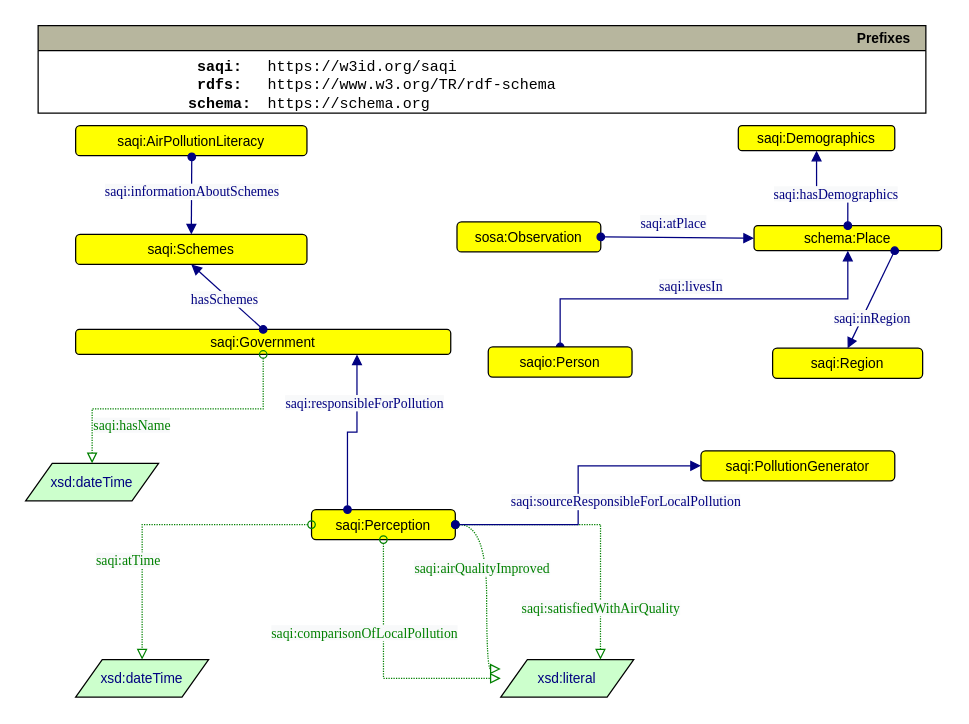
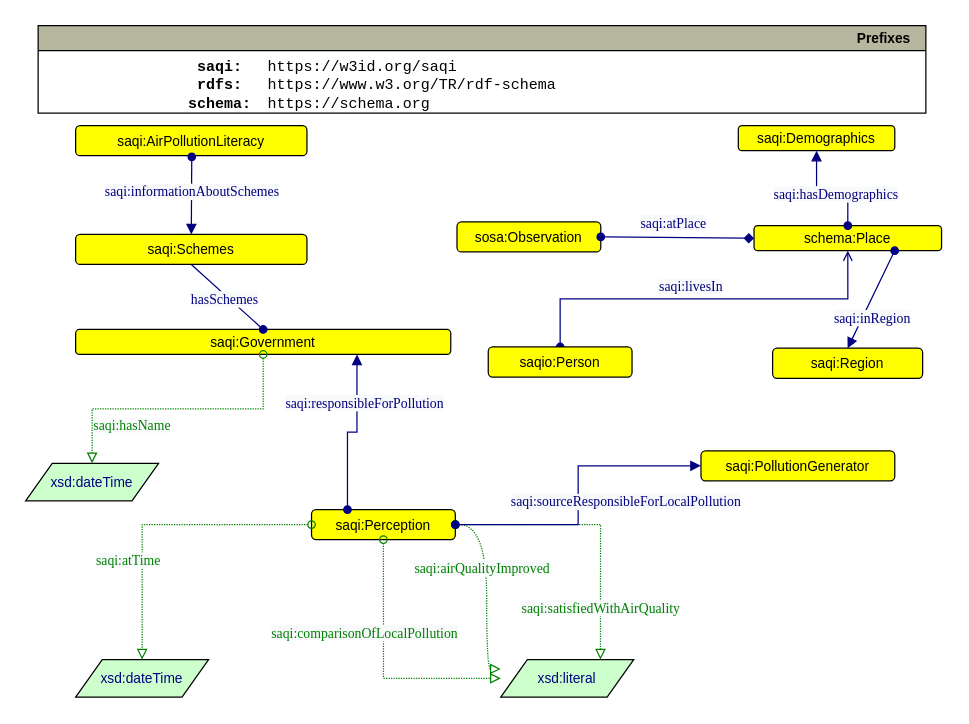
  <mxCell id="0" />
  <mxCell id="1" parent="0" />
  <mxCell id="2" value="sosa:Observation" style="graphMlID=n4;shape=rect;rounded=1;arcsize=30;fillColor=#ffff00;strokeColor=#000000;strokeWidth=1.0;fontSize=11;" parent="1" vertex="1"><mxGeometry x="365" y="177" width="115" height="24" as="geometry" /></mxCell>
  <mxCell id="3" value="schema:Place" style="graphMlID=n4;shape=rect;rounded=1;arcsize=30;fillColor=#ffff00;strokeColor=#000000;strokeWidth=1.0;fontSize=11;" parent="1" vertex="1"><mxGeometry x="602.57" y="180" width="150" height="20" as="geometry" /></mxCell>
- <mxCell id="4" value="" style="graphMlID=e0;rounded=0;endArrow=block;strokeColor=#000080;strokeWidth=1.0;startArrow=oval;startFill=1;endFill=1;fontSize=11;fontColor=#000080;exitX=1;exitY=0.5;exitDx=0;exitDy=0;entryX=0;entryY=0.5;entryDx=0;entryDy=0;" parent="1" source="2" target="3" edge="1"><mxGeometry relative="1" as="geometry"><mxPoint x="465.14" y="189" as="sourcePoint" /><mxPoint x="620.14" y="37" as="targetPoint" /></mxGeometry></mxCell>
+ <mxCell id="4" value="" style="graphMlID=e0;rounded=0;endArrow=diamond;strokeColor=#000080;strokeWidth=1.0;startArrow=oval;startFill=1;endFill=1;fontSize=11;fontColor=#000080;exitX=1;exitY=0.5;exitDx=0;exitDy=0;entryX=0;entryY=0.5;entryDx=0;entryDy=0;" parent="1" source="2" target="3" edge="1"><mxGeometry relative="1" as="geometry"><mxPoint x="465.14" y="189" as="sourcePoint" /><mxPoint x="620.14" y="37" as="targetPoint" /></mxGeometry></mxCell>
  <mxCell id="5" value="&lt;span style=&quot;color: rgb(0 , 0 , 128) ; font-family: &amp;quot;dialog&amp;quot; ; font-size: 11px ; background-color: rgb(248 , 249 , 250)&quot;&gt;saqi:atPlace&lt;/span&gt;" style="text;html=1;align=center;verticalAlign=middle;resizable=0;points=[];labelBackgroundColor=#ffffff;fontSize=11;" parent="4" vertex="1" connectable="0"><mxGeometry x="-0.017" y="2" relative="1" as="geometry"><mxPoint x="-3" y="-10" as="offset" /></mxGeometry></mxCell>
  <mxCell id="6" value="saqi:Government" style="graphMlID=n4;shape=rect;rounded=1;arcsize=30;fillColor=#ffff00;strokeColor=#000000;strokeWidth=1.0;fontSize=11;" parent="1" vertex="1"><mxGeometry x="60" y="263" width="300" height="20" as="geometry" /></mxCell>
  <mxCell id="7" value="Prefixes" style="graphMlID=n0;shape=swimlane;startSize=20;fillColor=#b7b69e;strokeColor=#000000;strokeWidth=1.0;align=right;spacingRight=10;fontStyle=1;fontSize=11;" parent="1" vertex="1"><mxGeometry x="30" width="710" height="70" as="geometry" y="20" /></mxCell>
  <mxCell id="8" value="&lt;b&gt;saqi:&lt;/b&gt;&lt;b&gt;&lt;br&gt;&lt;/b&gt;&lt;b&gt;rdfs:&lt;br&gt;&lt;/b&gt;&lt;b&gt;schema:&lt;br&gt;&lt;br&gt;&lt;/b&gt;" style="text;html=1;align=center;verticalAlign=middle;resizable=0;points=[];autosize=1;fontFamily=Courier New;" parent="7" vertex="1"><mxGeometry x="109.996" y="20" width="70" height="70" as="geometry" /></mxCell>
  <mxCell id="9" value="https://w3id.org/saqi&lt;br&gt;https://www.w3.org/TR/rdf-schema&lt;br&gt;https://schema.org" style="text;html=1;align=left;verticalAlign=middle;resizable=0;points=[];autosize=1;fontFamily=Courier New;rounded=1;glass=0;" parent="7" vertex="1"><mxGeometry x="182" y="18" width="250" height="60" as="geometry" /></mxCell>
  <mxCell id="10" value="" style="graphMlID=e0;rounded=0;endArrow=block;strokeColor=#000080;strokeWidth=1.0;startArrow=oval;startFill=1;endFill=1;fontSize=11;fontColor=#000080;exitX=0.5;exitY=0;exitDx=0;exitDy=0;entryX=0.5;entryY=1;entryDx=0;entryDy=0;edgeStyle=orthogonalEdgeStyle;" parent="1" source="3" target="12" edge="1"><mxGeometry relative="1" as="geometry"><mxPoint x="657.57" y="150" as="sourcePoint" /><mxPoint x="727.57" y="98" as="targetPoint" /></mxGeometry></mxCell>
  <mxCell id="11" value="&lt;span style=&quot;color: rgb(0 , 0 , 128) ; font-family: &amp;quot;dialog&amp;quot; ; font-size: 11px ; background-color: rgb(248 , 249 , 250)&quot;&gt;saqi:hasDemographics&lt;/span&gt;" style="text;html=1;align=center;verticalAlign=middle;resizable=0;points=[];labelBackgroundColor=#ffffff;fontSize=11;" parent="10" vertex="1" connectable="0"><mxGeometry x="-0.017" y="2" relative="1" as="geometry"><mxPoint x="2" y="2" as="offset" /></mxGeometry></mxCell>
  <mxCell id="12" value="saqi:Demographics" style="graphMlID=n4;shape=rect;rounded=1;arcsize=30;fillColor=#ffff00;strokeColor=#000000;strokeWidth=1.0;fontSize=11;" parent="1" vertex="1"><mxGeometry x="590" y="100" width="125.14" height="20" as="geometry" /></mxCell>
- <mxCell id="13" value="" style="graphMlID=e0;rounded=0;endArrow=block;strokeColor=#000080;strokeWidth=1.0;startArrow=oval;startFill=1;endFill=1;fontSize=11;fontColor=#000080;exitX=0.5;exitY=0;exitDx=0;exitDy=0;entryX=0.5;entryY=1;entryDx=0;entryDy=0;edgeStyle=orthogonalEdgeStyle;" parent="1" source="15" target="3" edge="1"><mxGeometry relative="1" as="geometry"><mxPoint x="505.14" y="277" as="sourcePoint" /><mxPoint x="585.14" y="277" as="targetPoint" /></mxGeometry></mxCell>
+ <mxCell id="13" value="" style="graphMlID=e0;rounded=0;endArrow=open;strokeColor=#000080;strokeWidth=1.0;startArrow=oval;startFill=1;endFill=1;fontSize=11;fontColor=#000080;exitX=0.5;exitY=0;exitDx=0;exitDy=0;entryX=0.5;entryY=1;entryDx=0;entryDy=0;edgeStyle=orthogonalEdgeStyle;" parent="1" source="15" target="3" edge="1"><mxGeometry relative="1" as="geometry"><mxPoint x="505.14" y="277" as="sourcePoint" /><mxPoint x="585.14" y="277" as="targetPoint" /></mxGeometry></mxCell>
  <mxCell id="14" value="&lt;span style=&quot;color: rgb(0 , 0 , 128) ; font-family: &amp;quot;dialog&amp;quot; ; font-size: 11px ; background-color: rgb(248 , 249 , 250)&quot;&gt;saqi:livesIn&lt;/span&gt;" style="text;html=1;align=center;verticalAlign=middle;resizable=0;points=[];labelBackgroundColor=#ffffff;fontSize=11;" parent="13" vertex="1" connectable="0"><mxGeometry x="-0.017" y="2" relative="1" as="geometry"><mxPoint x="-9" y="-8" as="offset" /></mxGeometry></mxCell>
  <mxCell id="15" value="saqio:Person" style="graphMlID=n4;shape=rect;rounded=1;arcsize=30;fillColor=#ffff00;strokeColor=#000000;strokeWidth=1.0;fontSize=11;" parent="1" vertex="1"><mxGeometry x="390" y="277" width="115" height="24" as="geometry" /></mxCell>
  <mxCell id="16" value="" style="graphMlID=e0;rounded=0;endArrow=block;strokeColor=#000080;strokeWidth=1.0;startArrow=oval;startFill=1;endFill=1;fontSize=11;fontColor=#000080;exitX=0.75;exitY=1;exitDx=0;exitDy=0;entryX=0.5;entryY=0;entryDx=0;entryDy=0;" parent="1" source="3" target="18" edge="1"><mxGeometry relative="1" as="geometry"><mxPoint x="672.57" y="326" as="sourcePoint" /><mxPoint x="762.57" y="248" as="targetPoint" /></mxGeometry></mxCell>
  <mxCell id="17" value="&lt;span style=&quot;color: rgb(0 , 0 , 128) ; font-family: &amp;quot;dialog&amp;quot; ; font-size: 11px ; background-color: rgb(248 , 249 , 250)&quot;&gt;saqi:inRegion&lt;/span&gt;" style="text;html=1;align=center;verticalAlign=middle;resizable=0;points=[];labelBackgroundColor=#ffffff;fontSize=11;" parent="16" vertex="1" connectable="0"><mxGeometry x="-0.017" y="2" relative="1" as="geometry"><mxPoint x="-2" y="14" as="offset" /></mxGeometry></mxCell>
  <mxCell id="18" value="saqi:Region" style="graphMlID=n4;shape=rect;rounded=1;arcsize=30;fillColor=#ffff00;strokeColor=#000000;strokeWidth=1.0;fontSize=11;" parent="1" vertex="1"><mxGeometry x="617.43" y="278" width="120" height="24" as="geometry" /></mxCell>
  <mxCell id="19" value="saqi:Schemes" style="graphMlID=n4;shape=rect;rounded=1;arcsize=30;fillColor=#ffff00;strokeColor=#000000;strokeWidth=1.0;fontSize=11;" parent="1" vertex="1"><mxGeometry x="60" y="187" width="185" height="24" as="geometry" /></mxCell>
  <mxCell id="20" value="saqi:AirPollutionLiteracy" style="graphMlID=n4;shape=rect;rounded=1;arcsize=30;fillColor=#ffff00;strokeColor=#000000;strokeWidth=1.0;fontSize=11;" parent="1" vertex="1"><mxGeometry x="60" y="100" width="185" height="24" as="geometry" /></mxCell>
  <mxCell id="21" value="" style="graphMlID=e0;rounded=0;endArrow=block;strokeColor=#000080;strokeWidth=1.0;startArrow=oval;startFill=1;endFill=1;fontSize=11;fontColor=#000080;entryX=0.5;entryY=0;entryDx=0;entryDy=0;exitX=0.502;exitY=1.037;exitDx=0;exitDy=0;exitPerimeter=0;" parent="1" source="20" target="19" edge="1"><mxGeometry relative="1" as="geometry"><mxPoint x="133" y="157" as="sourcePoint" /><mxPoint x="163" y="217" as="targetPoint" /></mxGeometry></mxCell>
  <mxCell id="22" value="&lt;span style=&quot;color: rgb(0 , 0 , 128) ; font-family: &amp;quot;dialog&amp;quot; ; font-size: 11px ; background-color: rgb(248 , 249 , 250)&quot;&gt;saqi:informationAboutSchemes&lt;/span&gt;" style="text;html=1;align=center;verticalAlign=middle;resizable=0;points=[];labelBackgroundColor=#ffffff;fontSize=11;" parent="21" vertex="1" connectable="0"><mxGeometry x="-0.017" y="2" relative="1" as="geometry"><mxPoint x="-2" y="-3" as="offset" /></mxGeometry></mxCell>
- <mxCell id="23" value="" style="graphMlID=e0;rounded=0;endArrow=block;strokeColor=#000080;strokeWidth=1.0;startArrow=oval;startFill=1;endFill=1;fontSize=11;fontColor=#000080;entryX=0.5;entryY=1;entryDx=0;entryDy=0;exitX=0.5;exitY=0;exitDx=0;exitDy=0;" parent="1" source="6" target="19" edge="1"><mxGeometry relative="1" as="geometry"><mxPoint x="310" y="150" as="sourcePoint" /><mxPoint x="310" y="84" as="targetPoint" /></mxGeometry></mxCell>
+ <mxCell id="23" value="" style="graphMlID=e0;rounded=0;endArrow=none;strokeColor=#000080;strokeWidth=1.0;startArrow=oval;startFill=1;endFill=1;fontSize=11;fontColor=#000080;entryX=0.5;entryY=1;entryDx=0;entryDy=0;exitX=0.5;exitY=0;exitDx=0;exitDy=0;" parent="1" source="6" target="19" edge="1"><mxGeometry relative="1" as="geometry"><mxPoint x="310" y="150" as="sourcePoint" /><mxPoint x="310" y="84" as="targetPoint" /></mxGeometry></mxCell>
  <mxCell id="24" value="&lt;span style=&quot;color: rgb(0 , 0 , 128) ; font-family: &amp;quot;dialog&amp;quot; ; font-size: 11px ; background-color: rgb(248 , 249 , 250)&quot;&gt;hasSchemes&lt;/span&gt;" style="text;html=1;align=center;verticalAlign=middle;resizable=0;points=[];labelBackgroundColor=#ffffff;fontSize=11;" parent="23" vertex="1" connectable="0"><mxGeometry x="-0.017" y="2" relative="1" as="geometry"><mxPoint x="-2" as="offset" /></mxGeometry></mxCell>
  <mxCell id="25" value="xsd:dateTime" style="graphMlID=n6;shape=parallelogram;fillColor=#ccffcc;strokeColor=#000000;strokeWidth=1.0;fontSize=11;fontColor=#000080;" parent="1" vertex="1"><mxGeometry x="20" y="370" width="106.34" height="30" as="geometry" /></mxCell>
  <mxCell id="26" value="" style="graphMlID=e6;rounded=0;endArrow=block;strokeColor=#008000;dashed=1;dashPattern=1 1;strokeWidth=1.0;startArrow=oval;startFill=0;endFill=0;fontSize=11;fontColor=#000080;entryX=0.5;entryY=0;entryDx=0;entryDy=0;exitX=0.5;exitY=1;exitDx=0;exitDy=0;edgeStyle=orthogonalEdgeStyle;" parent="1" source="6" target="25" edge="1"><mxGeometry relative="1" as="geometry"><mxPoint x="260" y="74" as="sourcePoint" /><mxPoint x="788.5" y="280" as="targetPoint" /></mxGeometry></mxCell>
  <mxCell id="27" value="&lt;div&gt;&lt;span style=&quot;color: rgb(0 , 128 , 0) ; font-family: &amp;quot;dialog&amp;quot; ; font-size: 11px ; background-color: rgb(248 , 249 , 250)&quot;&gt;saqi:hasName&lt;/span&gt;&lt;/div&gt;" style="text;html=1;align=center;verticalAlign=middle;resizable=0;points=[];labelBackgroundColor=#ffffff;fontSize=11;" parent="26" vertex="1" connectable="0"><mxGeometry x="-0.087" y="3" relative="1" as="geometry"><mxPoint x="-47" y="10" as="offset" /></mxGeometry></mxCell>
  <mxCell id="28" value="saqi:Perception" style="graphMlID=n4;shape=rect;rounded=1;arcsize=30;fillColor=#ffff00;strokeColor=#000000;strokeWidth=1.0;fontSize=11;" parent="1" vertex="1"><mxGeometry x="248.66" y="407" width="115" height="24" as="geometry" /></mxCell>
  <mxCell id="29" value="xsd:literal" style="graphMlID=n6;shape=parallelogram;fillColor=#ccffcc;strokeColor=#000000;strokeWidth=1.0;fontSize=11;fontColor=#000080;" parent="1" vertex="1"><mxGeometry x="400" y="527" width="106.34" height="30" as="geometry" /></mxCell>
  <mxCell id="30" value="" style="graphMlID=e6;rounded=0;endArrow=block;strokeColor=#008000;dashed=1;dashPattern=1 1;strokeWidth=1.0;startArrow=oval;startFill=0;endFill=0;fontSize=11;fontColor=#000080;entryX=0;entryY=0.25;entryDx=0;entryDy=0;exitX=1;exitY=0.5;exitDx=0;exitDy=0;edgeStyle=orthogonalEdgeStyle;curved=1;" parent="1" source="28" target="29" edge="1"><mxGeometry relative="1" as="geometry"><mxPoint x="408.66" y="417" as="sourcePoint" /><mxPoint x="952.16" y="618" as="targetPoint" /><Array as="points"><mxPoint x="388.66" y="419" /></Array></mxGeometry></mxCell>
  <mxCell id="31" value="&lt;div&gt;&lt;span style=&quot;color: rgb(0 , 128 , 0) ; font-family: &amp;quot;dialog&amp;quot; ; font-size: 11px ; background-color: rgb(248 , 249 , 250)&quot;&gt;saqi:airQualityImproved&lt;/span&gt;&lt;/div&gt;" style="text;html=1;align=center;verticalAlign=middle;resizable=0;points=[];labelBackgroundColor=#ffffff;fontSize=11;" parent="30" vertex="1" connectable="0"><mxGeometry x="-0.087" y="3" relative="1" as="geometry"><mxPoint x="-7" y="-9" as="offset" /></mxGeometry></mxCell>
  <mxCell id="32" value="xsd:dateTime" style="graphMlID=n6;shape=parallelogram;fillColor=#ccffcc;strokeColor=#000000;strokeWidth=1.0;fontSize=11;fontColor=#000080;" parent="1" vertex="1"><mxGeometry x="60" y="527" width="106.34" height="30" as="geometry" /></mxCell>
  <mxCell id="33" value="" style="graphMlID=e6;rounded=0;endArrow=block;strokeColor=#008000;dashed=1;dashPattern=1 1;strokeWidth=1.0;startArrow=oval;startFill=0;endFill=0;fontSize=11;fontColor=#000080;entryX=0.5;entryY=0;entryDx=0;entryDy=0;exitX=0;exitY=0.5;exitDx=0;exitDy=0;edgeStyle=orthogonalEdgeStyle;" parent="1" source="28" target="32" edge="1"><mxGeometry relative="1" as="geometry"><mxPoint x="78.66" y="517" as="sourcePoint" /><mxPoint x="612.16" y="644" as="targetPoint" /></mxGeometry></mxCell>
  <mxCell id="34" value="&lt;div&gt;&lt;span style=&quot;color: rgb(0 , 128 , 0) ; font-family: &amp;quot;dialog&amp;quot; ; font-size: 11px ; background-color: rgb(248 , 249 , 250)&quot;&gt;saqi:atTime&lt;/span&gt;&lt;/div&gt;" style="text;html=1;align=center;verticalAlign=middle;resizable=0;points=[];labelBackgroundColor=#ffffff;fontSize=11;" parent="33" vertex="1" connectable="0"><mxGeometry x="-0.087" y="3" relative="1" as="geometry"><mxPoint x="-36" y="25" as="offset" /></mxGeometry></mxCell>
  <mxCell id="35" value="" style="graphMlID=e6;rounded=0;endArrow=block;strokeColor=#008000;dashed=1;dashPattern=1 1;strokeWidth=1.0;startArrow=oval;startFill=0;endFill=0;fontSize=11;fontColor=#000080;exitX=0.5;exitY=1;exitDx=0;exitDy=0;edgeStyle=orthogonalEdgeStyle;entryX=0;entryY=0.5;entryDx=0;entryDy=0;" parent="1" source="28" target="29" edge="1"><mxGeometry relative="1" as="geometry"><mxPoint x="295.49" y="473" as="sourcePoint" /><mxPoint x="378.66" y="537" as="targetPoint" /></mxGeometry></mxCell>
  <mxCell id="36" value="&lt;div&gt;&lt;span style=&quot;color: rgb(0 , 128 , 0) ; font-family: &amp;quot;dialog&amp;quot; ; font-size: 11px ; background-color: rgb(248 , 249 , 250)&quot;&gt;saqi:comparisonOfLocalPollution&lt;/span&gt;&lt;/div&gt;" style="text;html=1;align=center;verticalAlign=middle;resizable=0;points=[];labelBackgroundColor=#ffffff;fontSize=11;" parent="35" vertex="1" connectable="0"><mxGeometry x="-0.087" y="3" relative="1" as="geometry"><mxPoint x="-19" y="-18" as="offset" /></mxGeometry></mxCell>
  <mxCell id="37" value="" style="graphMlID=e6;rounded=0;endArrow=block;strokeColor=#008000;dashed=1;dashPattern=1 1;strokeWidth=1.0;startArrow=oval;startFill=0;endFill=0;fontSize=11;fontColor=#000080;entryX=0.75;entryY=0;entryDx=0;entryDy=0;edgeStyle=orthogonalEdgeStyle;exitX=1;exitY=0.5;exitDx=0;exitDy=0;" parent="1" source="28" target="29" edge="1"><mxGeometry relative="1" as="geometry"><mxPoint x="368.66" y="417" as="sourcePoint" /><mxPoint x="540.245" y="515" as="targetPoint" /></mxGeometry></mxCell>
  <mxCell id="38" value="&lt;div&gt;&lt;span style=&quot;color: rgb(0 , 128 , 0) ; font-family: &amp;quot;dialog&amp;quot; ; font-size: 11px ; background-color: rgb(248 , 249 , 250)&quot;&gt;saqi:satisfiedWithAirQuality&lt;/span&gt;&lt;/div&gt;" style="text;html=1;align=center;verticalAlign=middle;resizable=0;points=[];labelBackgroundColor=#ffffff;fontSize=11;" parent="37" vertex="1" connectable="0"><mxGeometry x="-0.087" y="3" relative="1" as="geometry"><mxPoint x="14" y="69" as="offset" /></mxGeometry></mxCell>
  <mxCell id="39" value="" style="graphMlID=e0;rounded=0;endArrow=block;strokeColor=#000080;strokeWidth=1.0;startArrow=oval;startFill=1;endFill=1;fontSize=11;fontColor=#000080;edgeStyle=orthogonalEdgeStyle;exitX=0.25;exitY=0;exitDx=0;exitDy=0;entryX=0.75;entryY=1;entryDx=0;entryDy=0;" parent="1" source="28" target="6" edge="1"><mxGeometry relative="1" as="geometry"><mxPoint x="250" y="391" as="sourcePoint" /><mxPoint x="180" y="307" as="targetPoint" /></mxGeometry></mxCell>
  <mxCell id="40" value="&lt;span style=&quot;color: rgb(0 , 0 , 128) ; font-family: &amp;quot;dialog&amp;quot; ; font-size: 11px ; background-color: rgb(248 , 249 , 250)&quot;&gt;saqi:responsibleForPollution&lt;/span&gt;" style="text;html=1;align=center;verticalAlign=middle;resizable=0;points=[];labelBackgroundColor=#ffffff;fontSize=11;" parent="39" vertex="1" connectable="0"><mxGeometry x="-0.017" y="2" relative="1" as="geometry"><mxPoint x="10" y="-22" as="offset" /></mxGeometry></mxCell>
  <mxCell id="41" value="saqi:PollutionGenerator" style="graphMlID=n4;shape=rect;rounded=1;arcsize=30;fillColor=#ffff00;strokeColor=#000000;strokeWidth=1.0;fontSize=11;" parent="1" vertex="1"><mxGeometry x="560.14" y="360" width="155" height="24" as="geometry" /></mxCell>
  <mxCell id="42" value="" style="graphMlID=e0;rounded=0;endArrow=block;strokeColor=#000080;strokeWidth=1.0;startArrow=oval;startFill=1;endFill=1;fontSize=11;fontColor=#000080;entryX=0;entryY=0.5;entryDx=0;entryDy=0;edgeStyle=orthogonalEdgeStyle;exitX=1;exitY=0.5;exitDx=0;exitDy=0;" parent="1" source="28" target="41" edge="1"><mxGeometry relative="1" as="geometry"><mxPoint x="370" y="400" as="sourcePoint" /><mxPoint x="630" y="557" as="targetPoint" /></mxGeometry></mxCell>
  <mxCell id="43" value="&lt;span style=&quot;color: rgb(0 , 0 , 128) ; font-family: &amp;quot;dialog&amp;quot; ; font-size: 11px ; background-color: rgb(248 , 249 , 250)&quot;&gt;saqi:sourceResponsibleForLocalPollution&lt;/span&gt;" style="text;html=1;align=center;verticalAlign=middle;resizable=0;points=[];labelBackgroundColor=#ffffff;fontSize=11;" parent="42" vertex="1" connectable="0"><mxGeometry x="-0.017" y="2" relative="1" as="geometry"><mxPoint x="40" y="3" as="offset" /></mxGeometry></mxCell>
